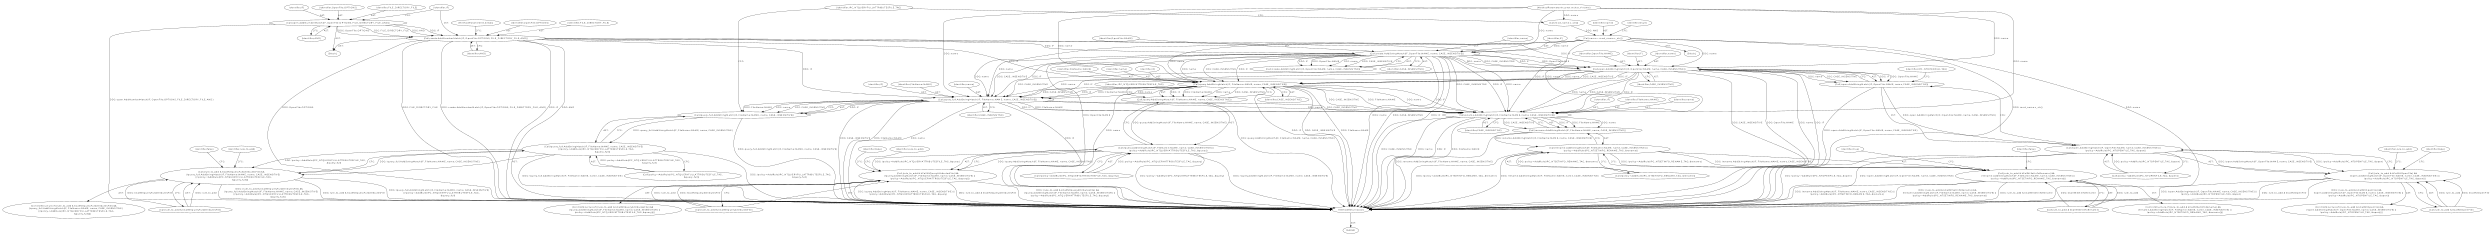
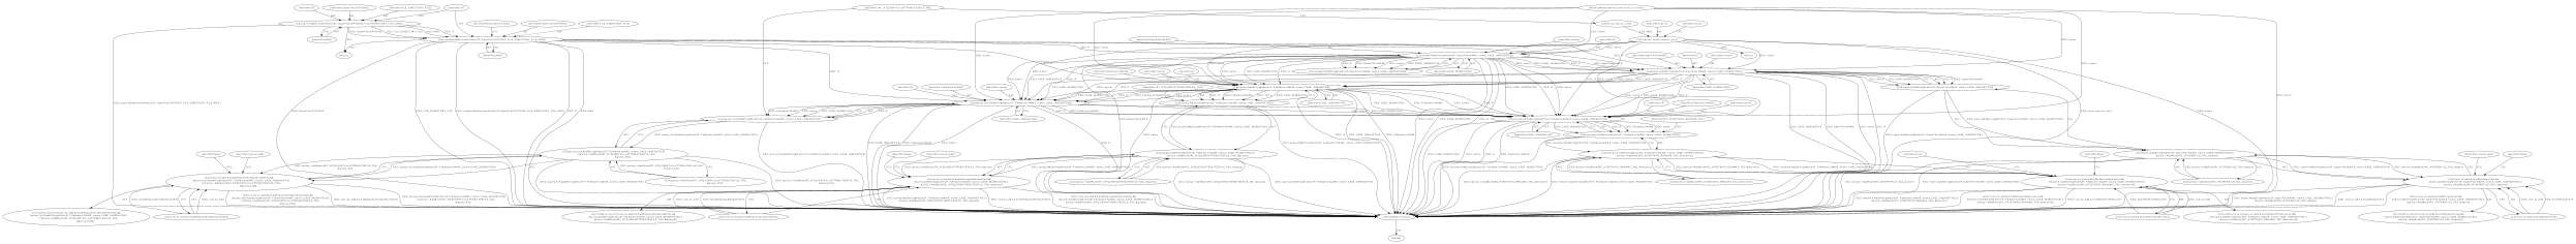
  digraph {
    fontname=Montserrat
    node [fontname=Montserrat]
    edge [fontname=Montserrat]
    n1 [label="(Call,open.AddStringMatch(IF, OpenFile::NAME, name, CASE_INSENSITIVE))"]
    n2 [label="(Call,!open.AddStringMatch(IF, OpenFile::NAME, name, CASE_INSENSITIVE))"]
    n3 [label="(Call,query.AddStringMatch(IF, FileName::NAME, name, CASE_INSENSITIVE))"]
    n4 [label="(Call,query_full.AddStringMatch(IF, FileName::NAME, name, CASE_INSENSITIVE))"]
    n5 [label="(Call,rename.AddStringMatch(IF, FileName::NAME, name, CASE_INSENSITIVE))"]
    n6 [label="(MethodReturn,bool)"]
    n7 [label="(Identifier,CASE_INSENSITIVE)"]
    n8 [label="(Call,!open.AddStringMatch(IF, OpenFile::NAME, name, CASE_INSENSITIVE) ||\n       !policy->AddRule(IPC_NTOPENFILE_TAG, &open))"]
    n9 [label="(Call,!query.AddStringMatch(IF, FileName::NAME, name, CASE_INSENSITIVE))"]
    n10 [label="(Identifier,CASE_INSENSITIVE)"]
    n11 [label="(Call,!query_full.AddStringMatch(IF, FileName::NAME, name, CASE_INSENSITIVE))"]
    n12 [label="(Identifier,CASE_INSENSITIVE)"]
    n13 [label="(Call,!rename.AddStringMatch(IF, FileName::NAME, name, CASE_INSENSITIVE))"]
    n14 [label="(Identifier,CASE_INSENSITIVE)"]
    1000101
    n16 [label="(Call,create.AddNumberMatch(IF, OpenFile::OPTIONS, FILE_DIRECTORY_FILE, AND))"]
    n17 [label="(Call,create.AddStringMatch(IF, OpenFile::NAME, name, CASE_INSENSITIVE))"]
    n18 [label="(Identifier,AND)"]
    n19 [label="(Block,)"]
    n20 [label="(Call,!create.AddStringMatch(IF, OpenFile::NAME, name, CASE_INSENSITIVE))"]
    n21 [label="(Identifier,CASE_INSENSITIVE)"]
    n22 [label="(Call,open.AddNumberMatch(IF, OpenFile::OPTIONS, FILE_DIRECTORY_FILE, AND))"]
    n23 [label="(Identifier,AND)"]
    n24 [label="(Call,name = mod_name.c_str())"]
    n25 [label="(Block,)"]
    n26 [label="(Call,mod_name.c_str())"]
    n27 [label="(MethodParameterIn,const wchar_t* name)"]
    n28 [label="(Call,(rule_to_add & kCallNtOpenFile) &&\n      (!open.AddStringMatch(IF, OpenFile::NAME, name, CASE_INSENSITIVE) ||\n       !policy->AddRule(IPC_NTOPENFILE_TAG, &open)))"]
    n29 [label="(Call,!policy->AddRule(IPC_NTOPENFILE_TAG, &open))"]
    n30 [label="(Call,rule_to_add & kCallNtOpenFile)"]
    n31 [label="(ControlStructure,if ((rule_to_add & kCallNtOpenFile) &&\n      (!open.AddStringMatch(IF, OpenFile::NAME, name, CASE_INSENSITIVE) ||\n       !policy->AddRule(IPC_NTOPENFILE_TAG, &open))))"]
    n32 [label="(Call,!query.AddStringMatch(IF, FileName::NAME, name, CASE_INSENSITIVE) ||\n       !policy->AddRule(IPC_NTQUERYATTRIBUTESFILE_TAG, &query))"]
    n33 [label="(Call,(rule_to_add & kCallNtQueryAttributesFile) &&\n      (!query.AddStringMatch(IF, FileName::NAME, name, CASE_INSENSITIVE) ||\n       !policy->AddRule(IPC_NTQUERYATTRIBUTESFILE_TAG, &query)))"]
    n34 [label="(Call,!policy->AddRule(IPC_NTQUERYATTRIBUTESFILE_TAG, &query))"]
    n35 [label="(Call,rule_to_add & kCallNtQueryAttributesFile)"]
    n36 [label="(ControlStructure,if ((rule_to_add & kCallNtQueryAttributesFile) &&\n      (!query.AddStringMatch(IF, FileName::NAME, name, CASE_INSENSITIVE) ||\n       !policy->AddRule(IPC_NTQUERYATTRIBUTESFILE_TAG, &query))))"]
    n37 [label="(Call,!query_full.AddStringMatch(IF, FileName::NAME, name, CASE_INSENSITIVE)\n       || !policy->AddRule(IPC_NTQUERYFULLATTRIBUTESFILE_TAG,\n                           &query_full))"]
    n38 [label="(Call,(rule_to_add & kCallNtQueryFullAttributesFile) &&\n      (!query_full.AddStringMatch(IF, FileName::NAME, name, CASE_INSENSITIVE)\n       || !policy->AddRule(IPC_NTQUERYFULLATTRIBUTESFILE_TAG,\n                           &query_full)))"]
    n39 [label="(Call,!policy->AddRule(IPC_NTQUERYFULLATTRIBUTESFILE_TAG,\n                           &query_full))"]
    n40 [label="(ControlStructure,if ((rule_to_add & kCallNtQueryFullAttributesFile) &&\n      (!query_full.AddStringMatch(IF, FileName::NAME, name, CASE_INSENSITIVE)\n       || !policy->AddRule(IPC_NTQUERYFULLATTRIBUTESFILE_TAG,\n                           &query_full))))"]
    n41 [label="(Call,rule_to_add & kCallNtQueryFullAttributesFile)"]
    n42 [label="(Call,!rename.AddStringMatch(IF, FileName::NAME, name, CASE_INSENSITIVE) ||\n       !policy->AddRule(IPC_NTSETINFO_RENAME_TAG, &rename))"]
    n43 [label="(Call,(rule_to_add & kCallNtSetInfoRename) &&\n      (!rename.AddStringMatch(IF, FileName::NAME, name, CASE_INSENSITIVE) ||\n       !policy->AddRule(IPC_NTSETINFO_RENAME_TAG, &rename)))"]
    n44 [label="(Call,!policy->AddRule(IPC_NTSETINFO_RENAME_TAG, &rename))"]
    n45 [label="(Call,rule_to_add & kCallNtSetInfoRename)"]
    n46 [label="(ControlStructure,if ((rule_to_add & kCallNtSetInfoRename) &&\n      (!rename.AddStringMatch(IF, FileName::NAME, name, CASE_INSENSITIVE) ||\n       !policy->AddRule(IPC_NTSETINFO_RENAME_TAG, &rename))))"]
    n47 [label="(Identifier,false)"]
    n48 [label="(Identifier,IF)"]
+   n49 [label="(Identifier,IPC_NTSETINFO_RENAME_TAG)"]
    n50 [label="(Identifier,IF)"]
    n51 [label="(Identifier,name)"]
    n52 [label="(Identifier,IPC_NTQUERYFULLATTRIBUTESFILE_TAG)"]
    n53 [label="(Identifier,FileName::NAME)"]
    n54 [label="(Identifier,rule_to_add)"]
    n55 [label="(Identifier,name)"]
    n56 [label="(Identifier,IF)"]
    n57 [label="(Identifier,false)"]
    n58 [label="(Identifier,IF)"]
-   n59 [label="(Identifier,IPC_NTOPENFILE_TAG)"]
    n60 [label="(Identifier,OpenFile::NAME)"]
    n61 [label="(Identifier,false)"]
    n62 [label="(Identifier,OpenFile::NAME)"]
    n63 [label="(Identifier,FileName::NAME)"]
    n64 [label="(MethodParameterIn,break;)"]
    n65 [label="(Identifier,false)"]
    n66 [label="(Identifier,OpenFile::OPTIONS)"]
    n67 [label="(Identifier,IF)"]
    n68 [label="(Identifier,IPC_NTQUERYATTRIBUTESFILE_TAG)"]
    n69 [label="(Identifier,IF)"]
    n70 [label="(Identifier,OpenFile::OPTIONS)"]
    n71 [label="(Identifier,result)"]
    n72 [label="(Identifier,name)"]
    n73 [label="(Identifier,FILE_DIRECTORY_FILE)"]
    n74 [label="(Identifier,IF)"]
    n75 [label="(Identifier,rule_to_add)"]
    n76 [label="(Identifier,true)"]
    n77 [label="(Identifier,name)"]
    n78 [label="(Identifier,name)"]
    n79 [label="(Identifier,FILE_DIRECTORY_FILE)"]
    n80 [label="(Identifier,rule_to_add)"]
    n81 [label="(Identifier,FileName::NAME)"]
    n82 [label="(Identifier,name)"]
    n1 -> n2 [label="AST: "]
    n1 -> n2 [label="DDG: IF"]
    n1 -> n2 [label="DDG: OpenFile::NAME"]
    n1 -> n2 [label="DDG: name"]
    n1 -> n2 [label="DDG: CASE_INSENSITIVE"]
    n1 -> n3 [label="DDG: IF"]
    n1 -> n3 [label="DDG: name"]
    n1 -> n3 [label="DDG: CASE_INSENSITIVE"]
    n1 -> n4 [label="DDG: IF"]
    n1 -> n4 [label="DDG: name"]
    n1 -> n4 [label="DDG: CASE_INSENSITIVE"]
    n1 -> n5 [label="DDG: IF"]
    n1 -> n5 [label="DDG: name"]
    n1 -> n5 [label="DDG: CASE_INSENSITIVE"]
    n1 -> n6 [label="DDG: IF"]
    n1 -> n6 [label="DDG: CASE_INSENSITIVE"]
    n1 -> n6 [label="DDG: OpenFile::NAME"]
    n1 -> n6 [label="DDG: name"]
    n1 -> n7 [label="CFG: "]
    n2 -> n1 [label="CFG: "]
    n2 -> n6 [label="DDG: open.AddStringMatch(IF, OpenFile::NAME, name, CASE_INSENSITIVE)"]
    n2 -> n8 [label="AST: "]
    n2 -> n8 [label="DDG: open.AddStringMatch(IF, OpenFile::NAME, name, CASE_INSENSITIVE)"]
    n3 -> n4 [label="DDG: IF"]
    n3 -> n4 [label="DDG: FileName::NAME"]
    n3 -> n4 [label="DDG: name"]
    n3 -> n4 [label="DDG: CASE_INSENSITIVE"]
    n3 -> n5 [label="DDG: IF"]
    n3 -> n5 [label="DDG: FileName::NAME"]
    n3 -> n5 [label="DDG: name"]
    n3 -> n5 [label="DDG: CASE_INSENSITIVE"]
    n3 -> n6 [label="DDG: CASE_INSENSITIVE"]
    n3 -> n6 [label="DDG: FileName::NAME"]
    n3 -> n6 [label="DDG: name"]
    n3 -> n6 [label="DDG: IF"]
    n3 -> n9 [label="AST: "]
    n3 -> n9 [label="DDG: IF"]
    n3 -> n9 [label="DDG: FileName::NAME"]
    n3 -> n9 [label="DDG: name"]
    n3 -> n9 [label="DDG: CASE_INSENSITIVE"]
    n3 -> n10 [label="CFG: "]
    n4 -> n5 [label="DDG: IF"]
    n4 -> n5 [label="DDG: FileName::NAME"]
    n4 -> n5 [label="DDG: name"]
    n4 -> n5 [label="DDG: CASE_INSENSITIVE"]
    n4 -> n6 [label="DDG: IF"]
    n4 -> n6 [label="DDG: CASE_INSENSITIVE"]
    n4 -> n6 [label="DDG: FileName::NAME"]
    n4 -> n6 [label="DDG: name"]
    n4 -> n11 [label="AST: "]
    n4 -> n11 [label="DDG: IF"]
    n4 -> n11 [label="DDG: FileName::NAME"]
    n4 -> n11 [label="DDG: name"]
    n4 -> n11 [label="DDG: CASE_INSENSITIVE"]
    n4 -> n12 [label="CFG: "]
    n5 -> n6 [label="DDG: FileName::NAME"]
    n5 -> n6 [label="DDG: CASE_INSENSITIVE"]
    n5 -> n6 [label="DDG: name"]
    n5 -> n6 [label="DDG: IF"]
    n5 -> n13 [label="AST: "]
    n5 -> n13 [label="DDG: IF"]
    n5 -> n13 [label="DDG: FileName::NAME"]
    n5 -> n13 [label="DDG: name"]
    n5 -> n13 [label="DDG: CASE_INSENSITIVE"]
    n5 -> n14 [label="CFG: "]
    n6 -> 1000101 [label="AST: "]
    n7 -> n1 [label="AST: "]
    n8 -> n2 [label="CFG: "]
    n8 -> n6 [label="DDG: !open.AddStringMatch(IF, OpenFile::NAME, name, CASE_INSENSITIVE)"]
    n8 -> n6 [label="DDG: !policy->AddRule(IPC_NTOPENFILE_TAG, &open)"]
    n8 -> n28 [label="AST: "]
    n8 -> n28 [label="DDG: !open.AddStringMatch(IF, OpenFile::NAME, name, CASE_INSENSITIVE)"]
    n8 -> n28 [label="DDG: !policy->AddRule(IPC_NTOPENFILE_TAG, &open)"]
    n8 -> n29 [label="CFG: "]
    n9 -> n3 [label="CFG: "]
    n9 -> n6 [label="DDG: query.AddStringMatch(IF, FileName::NAME, name, CASE_INSENSITIVE)"]
    n9 -> n32 [label="AST: "]
    n9 -> n32 [label="DDG: query.AddStringMatch(IF, FileName::NAME, name, CASE_INSENSITIVE)"]
    n10 -> n3 [label="AST: "]
    n11 -> n4 [label="CFG: "]
    n11 -> n6 [label="DDG: query_full.AddStringMatch(IF, FileName::NAME, name, CASE_INSENSITIVE)"]
    n11 -> n37 [label="AST: "]
    n11 -> n37 [label="DDG: query_full.AddStringMatch(IF, FileName::NAME, name, CASE_INSENSITIVE)"]
    n12 -> n4 [label="AST: "]
    n13 -> n5 [label="CFG: "]
    n13 -> n6 [label="DDG: rename.AddStringMatch(IF, FileName::NAME, name, CASE_INSENSITIVE)"]
    n13 -> n42 [label="AST: "]
    n13 -> n42 [label="DDG: rename.AddStringMatch(IF, FileName::NAME, name, CASE_INSENSITIVE)"]
    n14 -> n5 [label="AST: "]
    n16 -> n1 [label="DDG: IF"]
    n16 -> n3 [label="DDG: IF"]
    n16 -> n4 [label="DDG: IF"]
    n16 -> n5 [label="DDG: IF"]
    n16 -> n6 [label="DDG: IF"]
    n16 -> n6 [label="DDG: AND"]
    n16 -> n6 [label="DDG: OpenFile::OPTIONS"]
    n16 -> n6 [label="DDG: FILE_DIRECTORY_FILE"]
    n16 -> n6 [label="DDG: create.AddNumberMatch(IF, OpenFile::OPTIONS, FILE_DIRECTORY_FILE, AND)"]
    n16 -> n17 [label="DDG: IF"]
    n16 -> n18 [label="CFG: "]
    n16 -> n19 [label="AST: "]
    n17 -> n1 [label="DDG: IF"]
    n17 -> n1 [label="DDG: OpenFile::NAME"]
    n17 -> n1 [label="DDG: name"]
    n17 -> n1 [label="DDG: CASE_INSENSITIVE"]
    n17 -> n3 [label="DDG: IF"]
    n17 -> n3 [label="DDG: name"]
    n17 -> n3 [label="DDG: CASE_INSENSITIVE"]
    n17 -> n4 [label="DDG: IF"]
    n17 -> n4 [label="DDG: name"]
    n17 -> n4 [label="DDG: CASE_INSENSITIVE"]
    n17 -> n5 [label="DDG: IF"]
    n17 -> n5 [label="DDG: name"]
    n17 -> n5 [label="DDG: CASE_INSENSITIVE"]
    n17 -> n6 [label="DDG: IF"]
    n17 -> n6 [label="DDG: CASE_INSENSITIVE"]
    n17 -> n6 [label="DDG: name"]
    n17 -> n6 [label="DDG: OpenFile::NAME"]
    n17 -> n20 [label="AST: "]
    n17 -> n20 [label="DDG: IF"]
    n17 -> n20 [label="DDG: OpenFile::NAME"]
    n17 -> n20 [label="DDG: name"]
    n17 -> n20 [label="DDG: CASE_INSENSITIVE"]
    n17 -> n21 [label="CFG: "]
    n18 -> n16 [label="AST: "]
    n20 -> n17 [label="CFG: "]
    n21 -> n17 [label="AST: "]
    n22 -> n6 [label="DDG: open.AddNumberMatch(IF, OpenFile::OPTIONS, FILE_DIRECTORY_FILE, AND)"]
    n22 -> n16 [label="DDG: IF"]
    n22 -> n16 [label="DDG: OpenFile::OPTIONS"]
    n22 -> n16 [label="DDG: FILE_DIRECTORY_FILE"]
    n22 -> n16 [label="DDG: AND"]
    n22 -> n19 [label="AST: "]
    n22 -> n23 [label="CFG: "]
    n23 -> n22 [label="AST: "]
    n24 -> n1 [label="DDG: name"]
    n24 -> n3 [label="DDG: name"]
    n24 -> n4 [label="DDG: name"]
    n24 -> n5 [label="DDG: name"]
    n24 -> n6 [label="DDG: mod_name.c_str()"]
    n24 -> n6 [label="DDG: name"]
    n24 -> n17 [label="DDG: name"]
    n24 -> n25 [label="AST: "]
    n26 -> n24 [label="DDG: AND"]
    n27 -> n1 [label="DDG: name"]
    n27 -> n3 [label="DDG: name"]
    n27 -> n4 [label="DDG: name"]
    n27 -> n5 [label="DDG: name"]
-   n27 -> n26 [label="DDG: name"]
+   n27 -> n6 [label="DDG: name"]
    n27 -> n17 [label="DDG: name"]
    n28 -> n6 [label="DDG: rule_to_add & kCallNtOpenFile"]
    n28 -> n6 [label="DDG: (rule_to_add & kCallNtOpenFile) &&\n      (!open.AddStringMatch(IF, OpenFile::NAME, name, CASE_INSENSITIVE) ||\n       !policy->AddRule(IPC_NTOPENFILE_TAG, &open))"]
    n28 -> n6 [label="DDG: !open.AddStringMatch(IF, OpenFile::NAME, name, CASE_INSENSITIVE) ||\n       !policy->AddRule(IPC_NTOPENFILE_TAG, &open)"]
    n28 -> n8 [label="CFG: "]
    n28 -> n30 [label="CFG: "]
    n28 -> n31 [label="AST: "]
    n29 -> n8 [label="AST: "]
    n29 -> n8 [label="DDG: policy->AddRule(IPC_NTOPENFILE_TAG, &open)"]
    n30 -> n28 [label="AST: "]
    n30 -> n28 [label="DDG: rule_to_add"]
    n30 -> n28 [label="DDG: kCallNtOpenFile"]
    n32 -> n6 [label="DDG: !query.AddStringMatch(IF, FileName::NAME, name, CASE_INSENSITIVE)"]
    n32 -> n6 [label="DDG: !policy->AddRule(IPC_NTQUERYATTRIBUTESFILE_TAG, &query)"]
    n32 -> n9 [label="CFG: "]
    n32 -> n33 [label="AST: "]
    n32 -> n33 [label="DDG: !query.AddStringMatch(IF, FileName::NAME, name, CASE_INSENSITIVE)"]
    n32 -> n33 [label="DDG: !policy->AddRule(IPC_NTQUERYATTRIBUTESFILE_TAG, &query)"]
    n32 -> n34 [label="CFG: "]
    n33 -> n6 [label="DDG: !query.AddStringMatch(IF, FileName::NAME, name, CASE_INSENSITIVE) ||\n       !policy->AddRule(IPC_NTQUERYATTRIBUTESFILE_TAG, &query)"]
    n33 -> n6 [label="DDG: rule_to_add & kCallNtQueryAttributesFile"]
    n33 -> n6 [label="DDG: (rule_to_add & kCallNtQueryAttributesFile) &&\n      (!query.AddStringMatch(IF, FileName::NAME, name, CASE_INSENSITIVE) ||\n       !policy->AddRule(IPC_NTQUERYATTRIBUTESFILE_TAG, &query))"]
    n33 -> n32 [label="CFG: "]
    n33 -> n35 [label="CFG: "]
    n33 -> n36 [label="AST: "]
    n34 -> n32 [label="AST: "]
    n34 -> n32 [label="DDG: policy->AddRule(IPC_NTQUERYATTRIBUTESFILE_TAG, &query)"]
    n35 -> n33 [label="AST: "]
    n35 -> n33 [label="DDG: rule_to_add"]
    n35 -> n33 [label="DDG: kCallNtQueryAttributesFile"]
    n37 -> n6 [label="DDG: !query_full.AddStringMatch(IF, FileName::NAME, name, CASE_INSENSITIVE)"]
    n37 -> n6 [label="DDG: !policy->AddRule(IPC_NTQUERYFULLATTRIBUTESFILE_TAG,\n                           &query_full)"]
    n37 -> n11 [label="CFG: "]
    n37 -> n38 [label="AST: "]
    n37 -> n38 [label="DDG: !query_full.AddStringMatch(IF, FileName::NAME, name, CASE_INSENSITIVE)"]
    n37 -> n38 [label="DDG: !policy->AddRule(IPC_NTQUERYFULLATTRIBUTESFILE_TAG,\n                           &query_full)"]
    n37 -> n39 [label="CFG: "]
    n38 -> n6 [label="DDG: rule_to_add & kCallNtQueryFullAttributesFile"]
    n38 -> n6 [label="DDG: !query_full.AddStringMatch(IF, FileName::NAME, name, CASE_INSENSITIVE)\n       || !policy->AddRule(IPC_NTQUERYFULLATTRIBUTESFILE_TAG,\n                           &query_full)"]
    n38 -> n6 [label="DDG: (rule_to_add & kCallNtQueryFullAttributesFile) &&\n      (!query_full.AddStringMatch(IF, FileName::NAME, name, CASE_INSENSITIVE)\n       || !policy->AddRule(IPC_NTQUERYFULLATTRIBUTESFILE_TAG,\n                           &query_full))"]
    n38 -> n37 [label="CFG: "]
    n38 -> n40 [label="AST: "]
    n38 -> n41 [label="CFG: "]
    n39 -> n37 [label="AST: "]
    n39 -> n37 [label="DDG: policy->AddRule(IPC_NTQUERYFULLATTRIBUTESFILE_TAG,\n                           &query_full)"]
    n41 -> n38 [label="AST: "]
    n41 -> n38 [label="DDG: rule_to_add"]
    n41 -> n38 [label="DDG: kCallNtQueryFullAttributesFile"]
    n42 -> n6 [label="DDG: !policy->AddRule(IPC_NTSETINFO_RENAME_TAG, &rename)"]
    n42 -> n6 [label="DDG: !rename.AddStringMatch(IF, FileName::NAME, name, CASE_INSENSITIVE)"]
    n42 -> n13 [label="CFG: "]
    n42 -> n43 [label="AST: "]
    n42 -> n43 [label="DDG: !rename.AddStringMatch(IF, FileName::NAME, name, CASE_INSENSITIVE)"]
    n42 -> n43 [label="DDG: !policy->AddRule(IPC_NTSETINFO_RENAME_TAG, &rename)"]
    n42 -> n44 [label="CFG: "]
    n43 -> n6 [label="DDG: !rename.AddStringMatch(IF, FileName::NAME, name, CASE_INSENSITIVE) ||\n       !policy->AddRule(IPC_NTSETINFO_RENAME_TAG, &rename)"]
    n43 -> n6 [label="DDG: (rule_to_add & kCallNtSetInfoRename) &&\n      (!rename.AddStringMatch(IF, FileName::NAME, name, CASE_INSENSITIVE) ||\n       !policy->AddRule(IPC_NTSETINFO_RENAME_TAG, &rename))"]
    n43 -> n6 [label="DDG: rule_to_add & kCallNtSetInfoRename"]
    n43 -> n42 [label="CFG: "]
    n43 -> n45 [label="CFG: "]
    n43 -> n46 [label="AST: "]
    n44 -> n42 [label="AST: "]
    n44 -> n42 [label="DDG: policy->AddRule(IPC_NTSETINFO_RENAME_TAG, &rename)"]
    n45 -> n43 [label="AST: "]
    n45 -> n43 [label="DDG: rule_to_add"]
    n45 -> n43 [label="DDG: kCallNtSetInfoRename"]
    n47 -> n33 [label="CFG: "]
    n48 -> n5 [label="AST: "]
+   n49 -> n13 [label="CFG: "]
    n50 -> n17 [label="AST: "]
    n51 -> n3 [label="AST: "]
    n52 -> n11 [label="CFG: "]
    n52 -> n26 [label="CFG: "]
    n53 -> n5 [label="AST: "]
    n54 -> n33 [label="CFG: "]
    n55 -> n4 [label="AST: "]
    n56 -> n3 [label="AST: "]
    n57 -> n28 [label="CFG: "]
    n58 -> n22 [label="AST: "]
-   n59 -> n2 [label="CFG: "]
    n60 -> n17 [label="AST: "]
    n61 -> n38 [label="CFG: "]
    n62 -> n1 [label="AST: "]
    n63 -> n3 [label="AST: "]
    n64 -> n16 [label="CFG: "]
    n65 -> n43 [label="CFG: "]
    n66 -> n16 [label="AST: "]
    n67 -> n16 [label="AST: "]
    n67 -> n22 [label="CFG: "]
    n68 -> n9 [label="CFG: "]
    n69 -> n4 [label="AST: "]
    n70 -> n22 [label="AST: "]
    n71 -> n24 [label="CFG: "]
    n72 -> n5 [label="AST: "]
    n73 -> n16 [label="AST: "]
    n74 -> n1 [label="AST: "]
    n75 -> n38 [label="CFG: "]
    n76 -> n43 [label="CFG: "]
    n77 -> n17 [label="AST: "]
    n78 -> n24 [label="AST: "]
    n79 -> n22 [label="AST: "]
    n80 -> n28 [label="CFG: "]
    n81 -> n4 [label="AST: "]
    n82 -> n1 [label="AST: "]
  }
